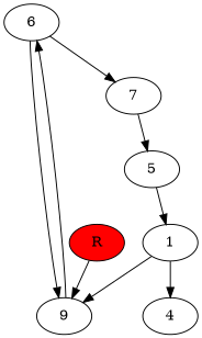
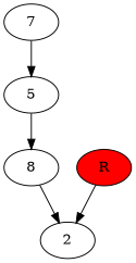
  digraph {
-   6
-   2 [label=9]
+   2
    7
    5
-   8 [label=1]
-   4
+   8
    R [fillcolor="#ff0000" style=filled]
-   6 -> 2
-   6 -> 7
-   2 -> 6
    7 -> 5
    5 -> 8
    8 -> 2
-   8 -> 4
    R -> 2
  }
